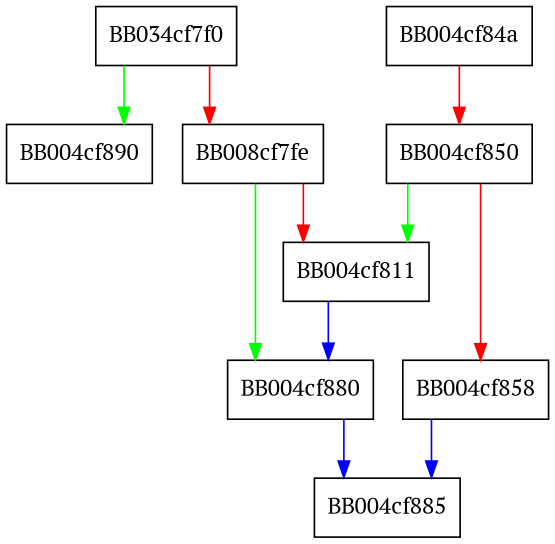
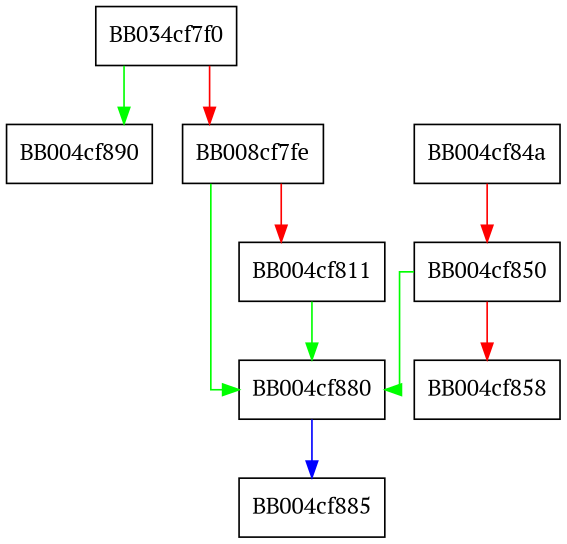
  digraph {
    fontname="PT Serif"
    splines=ortho
    node [fontname="PT Serif" shape=box]
    edge [color=green fontname="PT Serif"]
    n1 [label=BB034cf7f0]
    BB004cf890
    n3 [label=BB008cf7fe]
    BB004cf880
    BB004cf811
    BB004cf885
    n7 [label=BB004cf850]
    n8 [label=BB004cf858]
    BB004cf84a
    n1 -> BB004cf890
    n1 -> n3 [color=red]
    n3 -> BB004cf880
    n3 -> BB004cf811 [color=red]
    BB004cf880 -> BB004cf885 [color=blue]
-   BB004cf811 -> BB004cf880 [color=blue]
-   n7 -> BB004cf811
+   BB004cf811 -> BB004cf880
+   n7 -> BB004cf880
    n7 -> n8 [color=red]
-   n8 -> BB004cf885 [color=blue]
    BB004cf84a -> n7 [color=red]
  }
